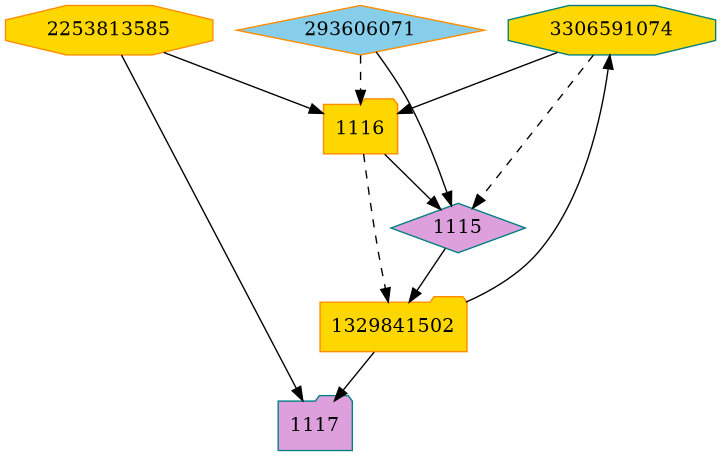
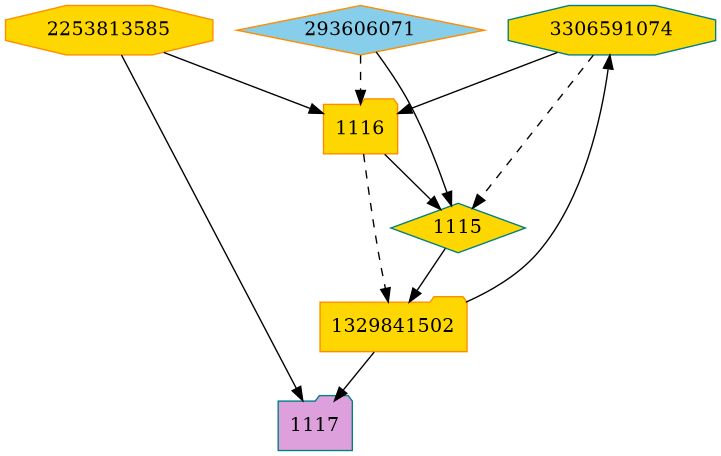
  strict digraph {
    node [color=darkorange fillcolor=gold shape=folder style=filled]
    edge [style=solid]
    3306591074 [color=teal shape=octagon]
-   1115 [color=teal fillcolor=plum shape=diamond]
+   1115 [color=teal shape=diamond]
    1116
    1329841502
    2253813585 [shape=octagon]
    1117 [color=teal fillcolor=plum]
    293606071 [fillcolor=skyblue shape=diamond]
    3306591074 -> 1115 [style=dashed]
    3306591074 -> 1116
    1115 -> 1329841502
    1116 -> 1115
    1116 -> 1329841502 [style=dashed]
    1329841502 -> 3306591074
    1329841502 -> 1117
    2253813585 -> 1116
    2253813585 -> 1117
    293606071 -> 1115
    293606071 -> 1116 [style=dashed]
  }
